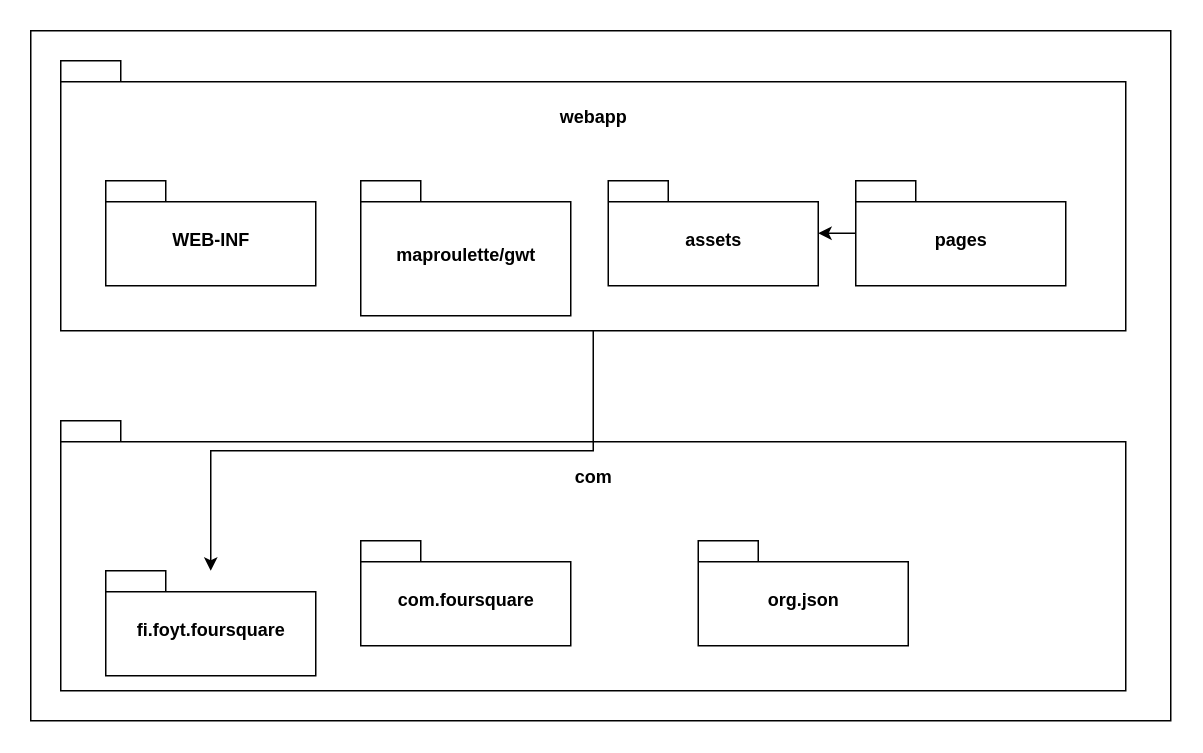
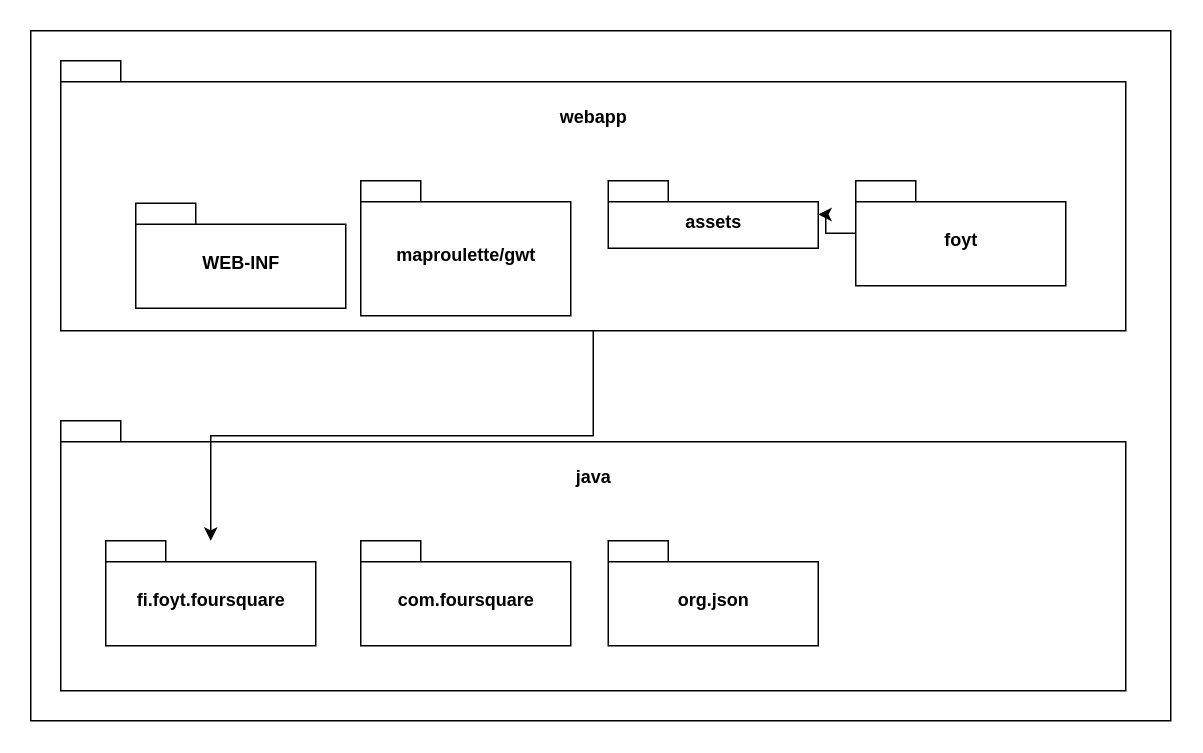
  <mxCell id="0" />
  <mxCell id="1" parent="0" />
  <mxCell id="2" value="" style="group" vertex="1" connectable="0" parent="1"><mxGeometry x="40" y="40" width="740" height="440" as="geometry" /></mxCell>
  <mxCell id="3" value="" style="rounded=0;whiteSpace=wrap;html=1;" vertex="1" parent="2"><mxGeometry x="-20" y="-20" width="760" height="460" as="geometry" /></mxCell>
  <mxCell id="4" value="webapp&lt;br&gt;&lt;br&gt;&lt;br&gt;&lt;br&gt;&lt;br&gt;&lt;br&gt;&lt;br&gt;&lt;br&gt;&lt;br&gt;" style="shape=folder;fontStyle=1;spacingTop=10;tabWidth=40;tabHeight=14;tabPosition=left;html=1;" parent="2" vertex="1"><mxGeometry width="710" height="180" as="geometry" /></mxCell>
- <mxCell id="5" value="WEB-INF" style="shape=folder;fontStyle=1;spacingTop=10;tabWidth=40;tabHeight=14;tabPosition=left;html=1;" parent="2" vertex="1"><mxGeometry x="30" y="80" width="140" height="70" as="geometry" /></mxCell>
+ <mxCell id="5" value="WEB-INF" style="shape=folder;fontStyle=1;spacingTop=10;tabWidth=40;tabHeight=14;tabPosition=left;html=1;" parent="2" vertex="1"><mxGeometry x="50" y="95" width="140" height="70" as="geometry" /></mxCell>
  <mxCell id="6" value="maproulette/gwt" style="shape=folder;fontStyle=1;spacingTop=10;tabWidth=40;tabHeight=14;tabPosition=left;html=1;" parent="2" vertex="1"><mxGeometry x="200" y="80" width="140" height="90" as="geometry" /></mxCell>
- <mxCell id="7" value="pages" style="shape=folder;fontStyle=1;spacingTop=10;tabWidth=40;tabHeight=14;tabPosition=left;html=1;" parent="2" vertex="1"><mxGeometry x="530" y="80" width="140" height="70" as="geometry" /></mxCell>
- <mxCell id="8" value="assets" style="shape=folder;fontStyle=1;spacingTop=10;tabWidth=40;tabHeight=14;tabPosition=left;html=1;" parent="2" vertex="1"><mxGeometry x="365" y="80" width="140" height="70" as="geometry" /></mxCell>
+ <mxCell id="7" value="foyt" style="shape=folder;fontStyle=1;spacingTop=10;tabWidth=40;tabHeight=14;tabPosition=left;html=1;" parent="2" vertex="1"><mxGeometry x="530" y="80" width="140" height="70" as="geometry" /></mxCell>
+ <mxCell id="8" value="assets" style="shape=folder;fontStyle=1;spacingTop=10;tabWidth=40;tabHeight=14;tabPosition=left;html=1;" parent="2" vertex="1"><mxGeometry x="365" y="80" width="140" height="45" as="geometry" /></mxCell>
  <mxCell id="9" value="" style="edgeStyle=orthogonalEdgeStyle;rounded=0;orthogonalLoop=1;jettySize=auto;html=1;" edge="1" parent="2" source="7" target="8"><mxGeometry relative="1" as="geometry" /></mxCell>
- <mxCell id="10" value="com&lt;br&gt;&lt;br&gt;&lt;br&gt;&lt;br&gt;&lt;br&gt;&lt;br&gt;&lt;br&gt;&lt;br&gt;&lt;br&gt;" style="shape=folder;fontStyle=1;spacingTop=10;tabWidth=40;tabHeight=14;tabPosition=left;html=1;" parent="2" vertex="1"><mxGeometry y="240" width="710" height="180" as="geometry" /></mxCell>
+ <mxCell id="10" value="java&lt;br&gt;&lt;br&gt;&lt;br&gt;&lt;br&gt;&lt;br&gt;&lt;br&gt;&lt;br&gt;&lt;br&gt;&lt;br&gt;" style="shape=folder;fontStyle=1;spacingTop=10;tabWidth=40;tabHeight=14;tabPosition=left;html=1;" parent="2" vertex="1"><mxGeometry y="240" width="710" height="180" as="geometry" /></mxCell>
  <mxCell id="11" value="" style="edgeStyle=orthogonalEdgeStyle;rounded=0;orthogonalLoop=1;jettySize=auto;html=1;" edge="1" parent="2" source="4" target="12"><mxGeometry relative="1" as="geometry" /></mxCell>
- <mxCell id="12" value="fi.foyt.foursquare" style="shape=folder;fontStyle=1;spacingTop=10;tabWidth=40;tabHeight=14;tabPosition=left;html=1;" parent="2" vertex="1"><mxGeometry x="30" y="340" width="140" height="70" as="geometry" /></mxCell>
+ <mxCell id="12" value="fi.foyt.foursquare" style="shape=folder;fontStyle=1;spacingTop=10;tabWidth=40;tabHeight=14;tabPosition=left;html=1;" parent="2" vertex="1"><mxGeometry x="30" y="320" width="140" height="70" as="geometry" /></mxCell>
  <mxCell id="13" value="com.foursquare" style="shape=folder;fontStyle=1;spacingTop=10;tabWidth=40;tabHeight=14;tabPosition=left;html=1;" parent="2" vertex="1"><mxGeometry x="200" y="320" width="140" height="70" as="geometry" /></mxCell>
- <mxCell id="14" value="org.json" style="shape=folder;fontStyle=1;spacingTop=10;tabWidth=40;tabHeight=14;tabPosition=left;html=1;" parent="2" vertex="1"><mxGeometry x="425" y="320" width="140" height="70" as="geometry" /></mxCell>
+ <mxCell id="14" value="org.json" style="shape=folder;fontStyle=1;spacingTop=10;tabWidth=40;tabHeight=14;tabPosition=left;html=1;" parent="2" vertex="1"><mxGeometry x="365" y="320" width="140" height="70" as="geometry" /></mxCell>
